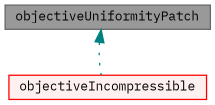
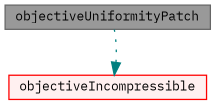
  digraph {
    fontname="IBM Plex Mono"
    node [fontname="IBM Plex Mono" fontsize=10 shape=box style=filled]
    n1 [color=gray40 fillcolor=grey60 fontcolor=black height=0.2 label=objectiveUniformityPatch width=0.4]
    n2 [color=red fillcolor="#FFF0F0" height=0.2 label=objectiveIncompressible width=0.4]
-   n1 -> n2 [color=teal dir=back fontname="IBM Plex Mono" fontsize=10 labelfontname=Helvetica labelfontsize=10 style=dotted]
+   n2 -> n1 [color=teal dir=back fontname="IBM Plex Mono" fontsize=10 labelfontname=Helvetica labelfontsize=10 style=dotted]
  }
